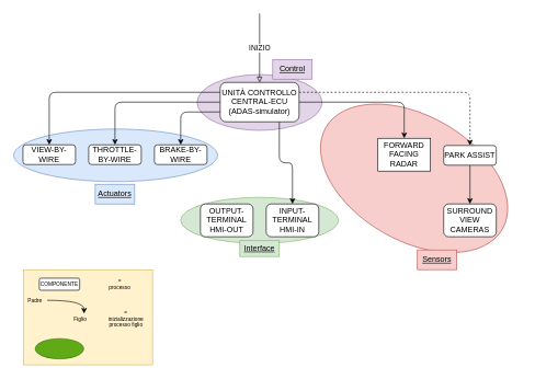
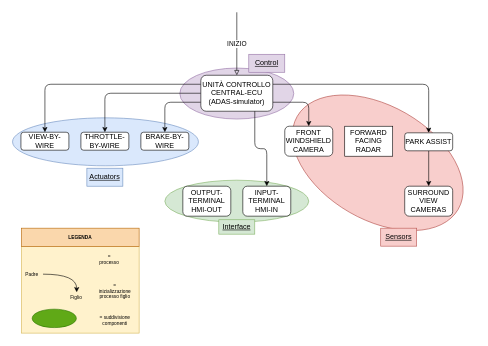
  <mxCell id="0" />
  <mxCell id="1" parent="0" />
  <mxCell id="2" value="" style="ellipse;whiteSpace=wrap;html=1;fillColor=#e1d5e7;strokeColor=#9673a6;" parent="1" vertex="1"><mxGeometry x="299" y="113" width="190" height="85" as="geometry" /></mxCell>
  <mxCell id="3" value="" style="ellipse;whiteSpace=wrap;html=1;rotation=30;shadow=0;labelBackgroundColor=none;labelBorderColor=none;fillColor=#f8cecc;strokeColor=#b85450;" parent="1" vertex="1"><mxGeometry x="474" y="175.97" width="310" height="190" as="geometry" /></mxCell>
  <mxCell id="4" value="" style="ellipse;whiteSpace=wrap;html=1;fillColor=#d5e8d4;strokeColor=#82b366;" parent="1" vertex="1"><mxGeometry x="274" y="300" width="240" height="70" as="geometry" /></mxCell>
  <mxCell id="5" value="" style="ellipse;whiteSpace=wrap;html=1;fillColor=#dae8fc;strokeColor=#6c8ebf;" parent="1" vertex="1"><mxGeometry x="20" y="196" width="310" height="80" as="geometry" /></mxCell>
  <mxCell id="6" value="INIZIO" style="edgeStyle=orthogonalEdgeStyle;orthogonalLoop=1;jettySize=auto;html=1;exitX=0.5;exitY=0;exitDx=0;exitDy=0;startArrow=block;startFill=0;endArrow=none;endFill=0;rounded=1;" parent="1" source="13" edge="1"><mxGeometry relative="1" as="geometry"><mxPoint x="394" y="20" as="targetPoint" /></mxGeometry></mxCell>
  <mxCell id="7" style="edgeStyle=orthogonalEdgeStyle;orthogonalLoop=1;jettySize=auto;html=1;exitX=0;exitY=0.75;exitDx=0;exitDy=0;entryX=0.5;entryY=0;entryDx=0;entryDy=0;rounded=1;" parent="1" source="13" target="16" edge="1"><mxGeometry relative="1" as="geometry" /></mxCell>
  <mxCell id="8" style="edgeStyle=orthogonalEdgeStyle;orthogonalLoop=1;jettySize=auto;html=1;exitX=0;exitY=0.5;exitDx=0;exitDy=0;entryX=0.5;entryY=0;entryDx=0;entryDy=0;rounded=1;" parent="1" source="13" target="15" edge="1"><mxGeometry relative="1" as="geometry" /></mxCell>
  <mxCell id="9" style="edgeStyle=orthogonalEdgeStyle;orthogonalLoop=1;jettySize=auto;html=1;exitX=0;exitY=0.25;exitDx=0;exitDy=0;entryX=0.5;entryY=0;entryDx=0;entryDy=0;rounded=1;" parent="1" source="13" target="14" edge="1"><mxGeometry relative="1" as="geometry" /></mxCell>
- <mxCell id="11" style="edgeStyle=orthogonalEdgeStyle;orthogonalLoop=1;jettySize=auto;html=1;exitX=1;exitY=0.5;exitDx=0;exitDy=0;entryX=0.5;entryY=0;entryDx=0;entryDy=0;rounded=1;" parent="1" source="13" target="23" edge="1"><mxGeometry relative="1" as="geometry" /></mxCell>
- <mxCell id="12" style="edgeStyle=orthogonalEdgeStyle;orthogonalLoop=1;jettySize=auto;html=1;exitX=1;exitY=0.25;exitDx=0;exitDy=0;rounded=1;dashed=1;" parent="1" source="13" target="25" edge="1"><mxGeometry relative="1" as="geometry" /></mxCell>
+ <mxCell id="10" style="edgeStyle=orthogonalEdgeStyle;orthogonalLoop=1;jettySize=auto;html=1;exitX=1;exitY=0.75;exitDx=0;exitDy=0;entryX=0.5;entryY=0;entryDx=0;entryDy=0;rounded=1;" parent="1" source="13" target="22" edge="1"><mxGeometry relative="1" as="geometry" /></mxCell>
+ <mxCell id="12" style="edgeStyle=orthogonalEdgeStyle;orthogonalLoop=1;jettySize=auto;html=1;exitX=1;exitY=0.25;exitDx=0;exitDy=0;rounded=1;" parent="1" source="13" target="25" edge="1"><mxGeometry relative="1" as="geometry" /></mxCell>
  <mxCell id="13" value="UNITÀ CONTROLLO&lt;br&gt;CENTRAL-ECU&lt;br&gt;(ADAS-simulator)" style="rounded=1;whiteSpace=wrap;html=1;" parent="1" vertex="1"><mxGeometry x="334" y="125" width="120" height="60" as="geometry" /></mxCell>
  <mxCell id="14" value="VIEW-BY-WIRE" style="rounded=1;whiteSpace=wrap;html=1;" parent="1" vertex="1"><mxGeometry x="34" y="220" width="80" height="30" as="geometry" /></mxCell>
  <mxCell id="15" value="THROTTLE-BY-WIRE" style="rounded=1;whiteSpace=wrap;html=1;" parent="1" vertex="1"><mxGeometry x="134" y="220" width="80" height="30" as="geometry" /></mxCell>
  <mxCell id="16" value="BRAKE-BY-WIRE" style="rounded=1;whiteSpace=wrap;html=1;" parent="1" vertex="1"><mxGeometry x="234" y="220" width="80" height="30" as="geometry" /></mxCell>
  <mxCell id="17" value="&lt;u&gt;Actuators&lt;/u&gt;" style="text;strokeColor=#6c8ebf;align=center;fillColor=#dae8fc;html=1;verticalAlign=middle;whiteSpace=wrap;rounded=0;" parent="1" vertex="1"><mxGeometry x="144" y="280" width="60" height="30" as="geometry" /></mxCell>
  <mxCell id="18" value="OUTPUT-&lt;br&gt;TERMINAL&lt;br&gt;HMI-OUT" style="rounded=1;whiteSpace=wrap;html=1;" parent="1" vertex="1"><mxGeometry x="304" y="310" width="80" height="50" as="geometry" /></mxCell>
  <mxCell id="19" style="edgeStyle=orthogonalEdgeStyle;orthogonalLoop=1;jettySize=auto;html=1;exitX=0.75;exitY=1;exitDx=0;exitDy=0;entryX=0.5;entryY=0;entryDx=0;entryDy=0;rounded=1;" parent="1" source="13" target="20" edge="1"><mxGeometry relative="1" as="geometry"><mxPoint x="494" y="195" as="sourcePoint" /></mxGeometry></mxCell>
  <mxCell id="20" value="INPUT-TERMINAL&lt;br&gt;HMI-IN" style="rounded=1;whiteSpace=wrap;html=1;" parent="1" vertex="1"><mxGeometry x="404" y="310" width="80" height="50" as="geometry" /></mxCell>
  <mxCell id="21" value="&lt;u&gt;Interface&lt;/u&gt;" style="text;strokeColor=#82b366;align=center;fillColor=#d5e8d4;html=1;verticalAlign=middle;whiteSpace=wrap;rounded=0;" parent="1" vertex="1"><mxGeometry x="364" y="365.97" width="60" height="24.03" as="geometry" /></mxCell>
+ <mxCell id="22" value="FRONT WINDSHIELD CAMERA" style="rounded=1;whiteSpace=wrap;html=1;" parent="1" vertex="1"><mxGeometry x="474" y="210" width="80" height="50" as="geometry" /></mxCell>
  <mxCell id="23" value="FORWARD FACING&lt;br&gt;RADAR" style="whiteSpace=wrap;html=1;rounded=0;" parent="1" vertex="1"><mxGeometry x="574" y="210" width="80" height="50" as="geometry" /></mxCell>
  <mxCell id="24" style="edgeStyle=orthogonalEdgeStyle;orthogonalLoop=1;jettySize=auto;html=1;exitX=0.5;exitY=1;exitDx=0;exitDy=0;entryX=0.5;entryY=0;entryDx=0;entryDy=0;rounded=1;" parent="1" source="25" target="26" edge="1"><mxGeometry relative="1" as="geometry" /></mxCell>
  <mxCell id="25" value="PARK ASSIST" style="rounded=1;whiteSpace=wrap;html=1;" parent="1" vertex="1"><mxGeometry x="674" y="221" width="80" height="30" as="geometry" /></mxCell>
  <mxCell id="26" value="SURROUND VIEW CAMERAS" style="rounded=1;whiteSpace=wrap;html=1;" parent="1" vertex="1"><mxGeometry x="674" y="310" width="80" height="50" as="geometry" /></mxCell>
  <mxCell id="27" value="&lt;u&gt;Sensors&lt;/u&gt;" style="text;strokeColor=#b85450;align=center;fillColor=#f8cecc;html=1;verticalAlign=middle;whiteSpace=wrap;rounded=0;" parent="1" vertex="1"><mxGeometry x="634" y="380" width="60" height="30" as="geometry" /></mxCell>
  <mxCell id="28" value="&lt;u&gt;Control&lt;/u&gt;" style="text;strokeColor=#9673a6;align=center;fillColor=#e1d5e7;html=1;verticalAlign=middle;whiteSpace=wrap;rounded=0;" parent="1" vertex="1"><mxGeometry x="414" y="90" width="60" height="30" as="geometry" /></mxCell>
  <mxCell id="29" value="" style="group;fontSize=8;" parent="1" vertex="1" connectable="0"><mxGeometry x="34" y="380" width="197.11" height="175" as="geometry" /></mxCell>
  <mxCell id="30" value="" style="rounded=0;whiteSpace=wrap;html=1;fillColor=#fff2cc;strokeColor=#d6b656;fontSize=8;" parent="29" vertex="1"><mxGeometry x="0.614" y="30.702" width="196.496" height="144.298" as="geometry" /></mxCell>
  <mxCell id="31" value="" style="group;fontSize=8;" parent="29" vertex="1" connectable="0"><mxGeometry y="67.544" width="111.143" height="57.738" as="geometry" /></mxCell>
  <mxCell id="32" value="Padre" style="text;strokeColor=none;align=center;fillColor=none;html=1;verticalAlign=middle;whiteSpace=wrap;rounded=0;fontSize=8;" parent="31" vertex="1"><mxGeometry width="36.843" height="18.421" as="geometry" /></mxCell>
- <mxCell id="33" value="Figlio" style="text;strokeColor=none;align=center;fillColor=none;html=1;verticalAlign=middle;whiteSpace=wrap;rounded=0;fontSize=8;" parent="31" vertex="1"><mxGeometry x="69.3" y="29.317" width="36.843" height="18.421" as="geometry" /></mxCell>
+ <mxCell id="33" value="Figlio" style="text;strokeColor=none;align=center;fillColor=none;html=1;verticalAlign=middle;whiteSpace=wrap;rounded=0;fontSize=8;" parent="31" vertex="1"><mxGeometry x="74.3" y="39.317" width="36.843" height="18.421" as="geometry" /></mxCell>
  <mxCell id="34" style="edgeStyle=orthogonalEdgeStyle;rounded=0;orthogonalLoop=1;jettySize=auto;html=1;curved=1;fontSize=8;" parent="31" source="32" target="33" edge="1"><mxGeometry relative="1" as="geometry"><mxPoint x="18.421" y="14.755" as="sourcePoint" /><mxPoint x="92.107" y="39.317" as="targetPoint" /><Array as="points"><mxPoint x="93" y="9" /></Array></mxGeometry></mxCell>
- <mxCell id="35" value="COMPONENTE" style="rounded=1;whiteSpace=wrap;html=1;fontSize=8;" parent="29" vertex="1"><mxGeometry x="24.869" y="42.982" width="61.405" height="18.421" as="geometry" /></mxCell>
  <mxCell id="36" value="= processo" style="text;strokeColor=none;align=center;fillColor=none;html=1;verticalAlign=middle;whiteSpace=wrap;rounded=0;fontSize=8;" parent="29" vertex="1"><mxGeometry x="127.108" y="42.982" width="40.527" height="18.421" as="geometry" /></mxCell>
  <mxCell id="37" value="&lt;div style=&quot;text-align: center; font-size: 8px;&quot;&gt;&lt;span style=&quot;background-color: initial; font-size: 8px;&quot;&gt;= inizializzazione processo figlio&lt;/span&gt;&lt;/div&gt;" style="text;whiteSpace=wrap;html=1;fontSize=8;" parent="29" vertex="1"><mxGeometry x="127.108" y="84.135" width="57.721" height="24.561" as="geometry" /></mxCell>
  <mxCell id="38" value="" style="ellipse;whiteSpace=wrap;html=1;fillColor=#60a917;fontColor=#ffffff;strokeColor=#2D7600;fontSize=8;" parent="29" vertex="1"><mxGeometry x="18.729" y="135.088" width="73.686" height="30.702" as="geometry" /></mxCell>
+ <mxCell id="39" value="&lt;div style=&quot;text-align: center; font-size: 8px;&quot;&gt;&lt;span style=&quot;background-color: initial; font-size: 8px;&quot;&gt;= suddivisione componenti&lt;/span&gt;&lt;/div&gt;" style="text;whiteSpace=wrap;html=1;fontSize=8;" parent="29" vertex="1"><mxGeometry x="127.108" y="138.158" width="57.721" height="24.561" as="geometry" /></mxCell>
+ <mxCell id="40" value="&lt;b style=&quot;font-size: 8px;&quot;&gt;&lt;font style=&quot;font-size: 8px;&quot;&gt;LEGENDA&lt;/font&gt;&lt;/b&gt;" style="rounded=0;whiteSpace=wrap;html=1;fillColor=#fad7ac;strokeColor=#b46504;fontSize=8;" parent="29" vertex="1"><mxGeometry x="0.614" width="196.496" height="30.702" as="geometry" /></mxCell>
